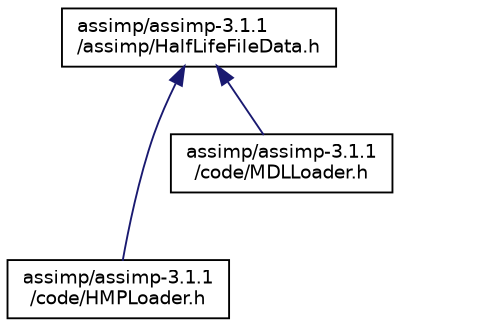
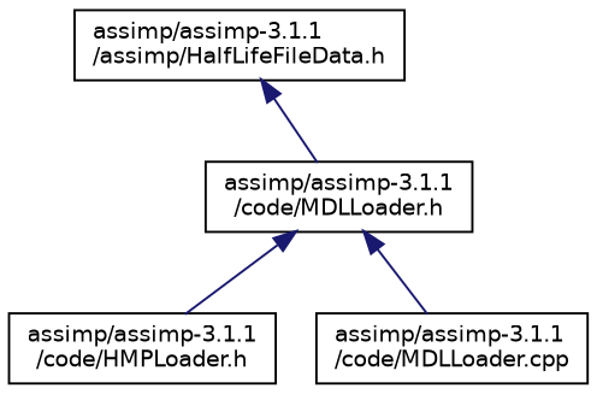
  digraph {
    node [color=black fillcolor=white fontname=Helvetica fontsize=10 shape=record style=filled]
    edge [color=midnightblue dir=back fontname=Helvetica fontsize=10 labelfontname=Helvetica labelfontsize=10 style=solid]
    n1 [height=0.2 label="assimp/assimp-3.1.1\l/assimp/HalfLifeFileData.h" width=0.4]
    n2 [height=0.2 label="assimp/assimp-3.1.1\l/code/MDLLoader.h" width=0.4]
    n3 [height=0.2 label="assimp/assimp-3.1.1\l/code/HMPLoader.h" width=0.4]
+   n4 [height=0.2 label="assimp/assimp-3.1.1\l/code/MDLLoader.cpp" width=0.4]
    n1 -> n2
-   n1 -> n3
+   n2 -> n3
+   n2 -> n4
  }
